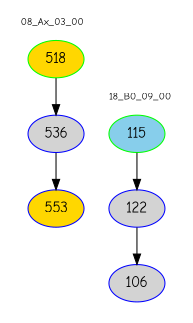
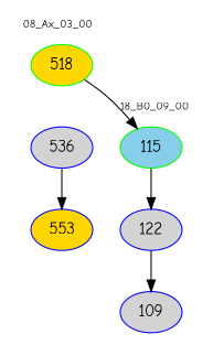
  digraph {
    fontname="Comic Neue"
    node [color=blue fillcolor=lightgrey fontname="Comic Neue" style=filled]
    edge [color=black fontname="Comic Neue"]
    n1 [color=green fillcolor=gold label=518]
    n2 [label=536]
    n3 [fillcolor=gold label=553]
    n4 [color=green fillcolor=skyblue label=115]
    n5 [label=122]
-   n6 [label=106]
+   n6 [label=109]
    subgraph cluster_1 {
      color=white
      fontsize=10
      label="08_Ax_03_00"
      n1
      n2
      n3
    }
    subgraph cluster_2 {
      color=white
      fontsize=10
      label="18_B0_09_00"
      n4
      n5
      n6
    }
-   n1 -> n2
+   n1 -> n4
    n2 -> n3
    n4 -> n5
    n5 -> n6
  }
